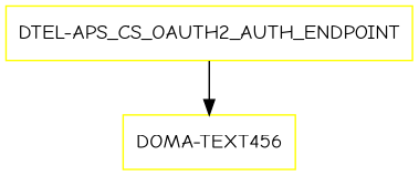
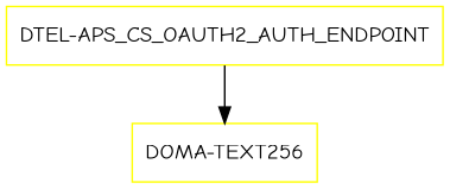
  digraph {
    fontname="Comic Neue"
    node [color=yellow shape=box fontname="Comic Neue"]
    "DTEL-APS_CS_OAUTH2_AUTH_ENDPOINT"
-   "DOMA-TEXT256" [label="DOMA-TEXT456"]
+   "DOMA-TEXT256"
    "DTEL-APS_CS_OAUTH2_AUTH_ENDPOINT" -> "DOMA-TEXT256" [fontname="Comic Neue"]
  }
